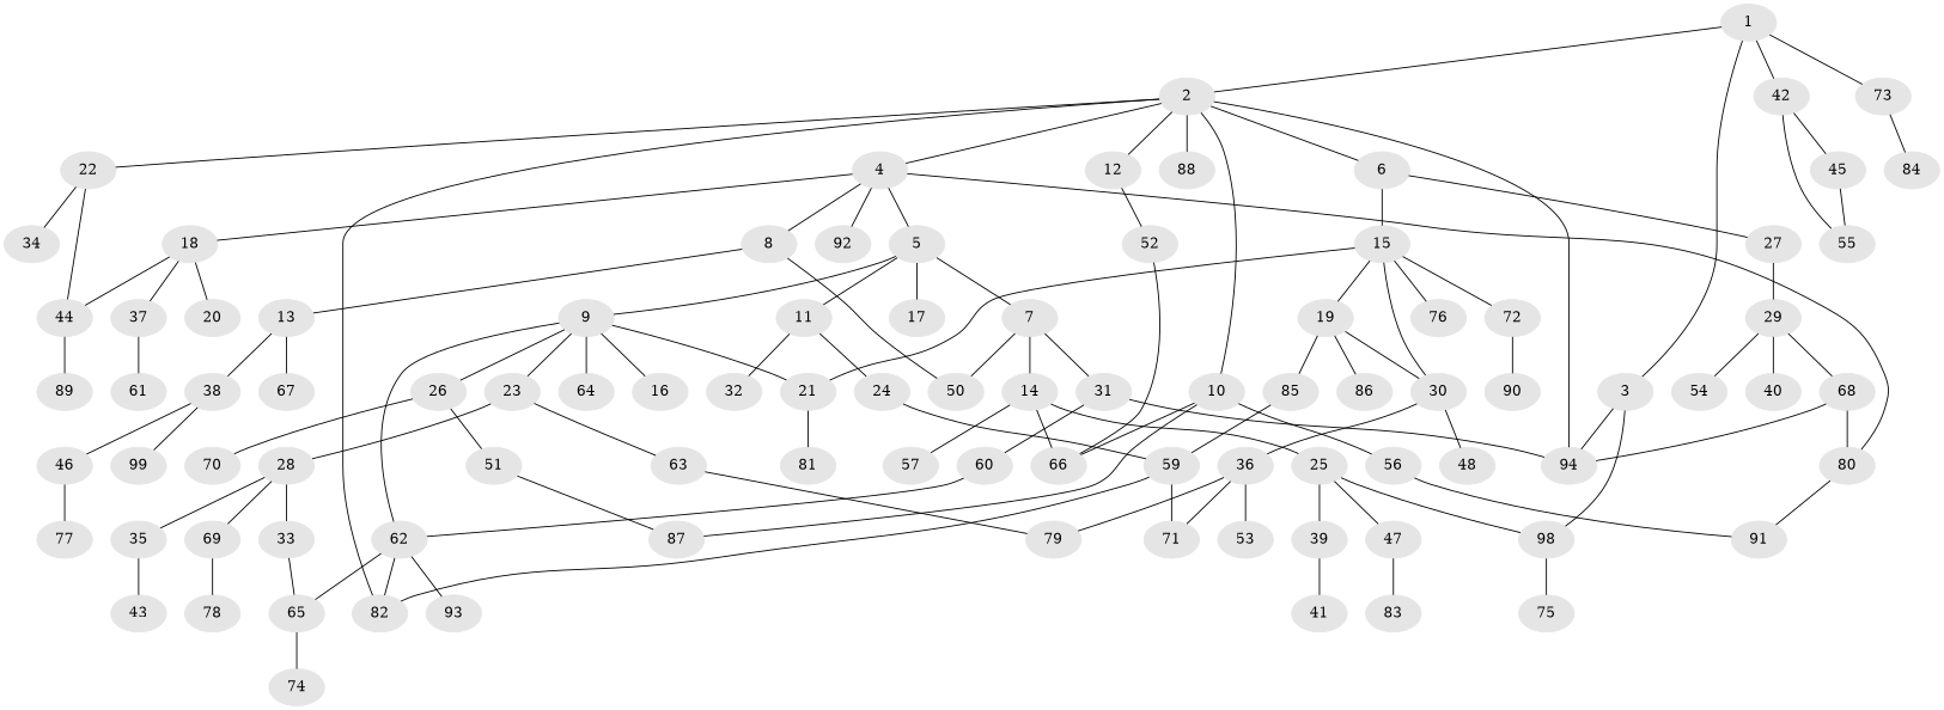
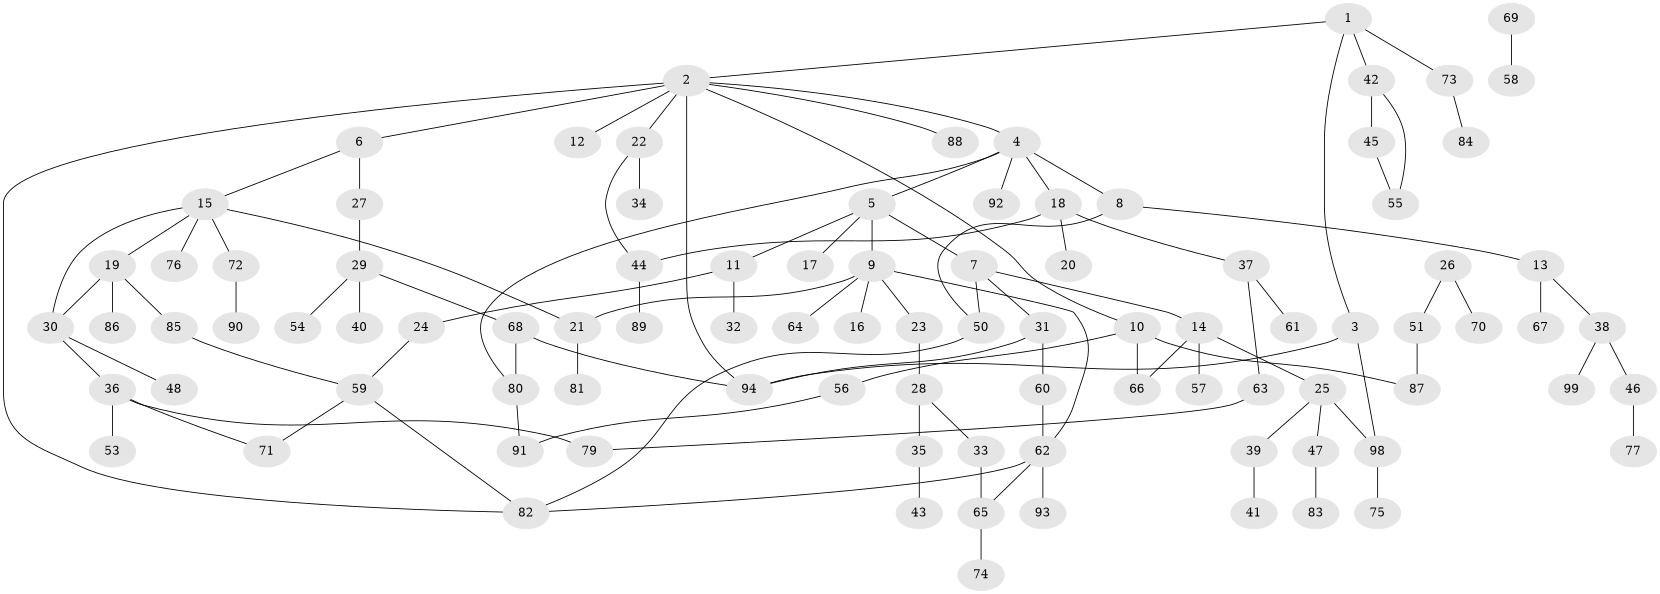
  graph {
    node [color=gray90 style=filled]
    1
    2
    3
    42
    73
    4
    6
    10
    12
    22
    82
    88
    94
    n14 [label=98]
    45
    55
    84
    5
    8
    18
    80
    92
    15
    27
    56
    66
    87
-   52
    44
    34
    75
    7
    9
    11
    17
    50
    13
    20
    37
    91
    14
    31
    16
    21
    23
    26
    62
    64
    24
    32
    19
    30
    72
    76
    29
    25
    57
    60
    38
    67
    81
    28
    63
    51
    70
    65
    93
    59
    46
    n70 [label=99]
    39
    47
    85
    86
    36
    48
    90
    61
    89
    33
    35
    69
    79
    71
    41
    83
    40
    54
    68
    43
-   78
+   78 [label=58]
    53
    74
    77
    1 -- 2
    1 -- 3
    1 -- 42
    1 -- 73
    2 -- 4
    2 -- 6
    2 -- 10
    2 -- 12
    2 -- 22
    2 -- 82
    2 -- 88
    2 -- 94
    3 -- 94
    3 -- n14
    42 -- 45
    42 -- 55
    73 -- 84
    4 -- 5
    4 -- 8
    4 -- 18
    4 -- 80
    4 -- 92
    6 -- 15
    6 -- 27
    10 -- 56
    10 -- 66
    10 -- 87
-   12 -- 52
    22 -- 44
    22 -- 34
    n14 -- 75
    45 -- 55
    5 -- 7
    5 -- 9
    5 -- 11
    5 -- 17
    8 -- 50
    8 -- 13
    18 -- 44
    18 -- 20
    18 -- 37
    80 -- 91
    15 -- 21
    15 -- 19
    15 -- 30
    15 -- 72
    15 -- 76
    27 -- 29
    56 -- 91
-   52 -- 66
    44 -- 89
    7 -- 50
    7 -- 14
    7 -- 31
    9 -- 16
    9 -- 21
    9 -- 23
-   9 -- 26
    9 -- 62
    9 -- 64
    11 -- 24
    11 -- 32
+   50 -- 82
    13 -- 38
    13 -- 67
    37 -- 61
    14 -- 66
    14 -- 25
    14 -- 57
    31 -- 94
    31 -- 60
    21 -- 81
    23 -- 28
-   23 -- 63
+   37 -- 63
    26 -- 51
    26 -- 70
    62 -- 82
    62 -- 65
    62 -- 93
    24 -- 59
    19 -- 30
    19 -- 85
    19 -- 86
    30 -- 36
    30 -- 48
    72 -- 90
    29 -- 40
    29 -- 54
    29 -- 68
    25 -- n14
    25 -- 39
    25 -- 47
    60 -- 62
    38 -- 46
    38 -- n70
    28 -- 33
    28 -- 35
-   28 -- 69
    63 -- 79
    51 -- 87
    65 -- 74
    59 -- 82
    59 -- 71
    46 -- 77
    39 -- 41
    47 -- 83
    85 -- 59
    36 -- 79
    36 -- 71
    36 -- 53
    33 -- 65
    35 -- 43
    69 -- 78
    68 -- 94
    68 -- 80
  }
